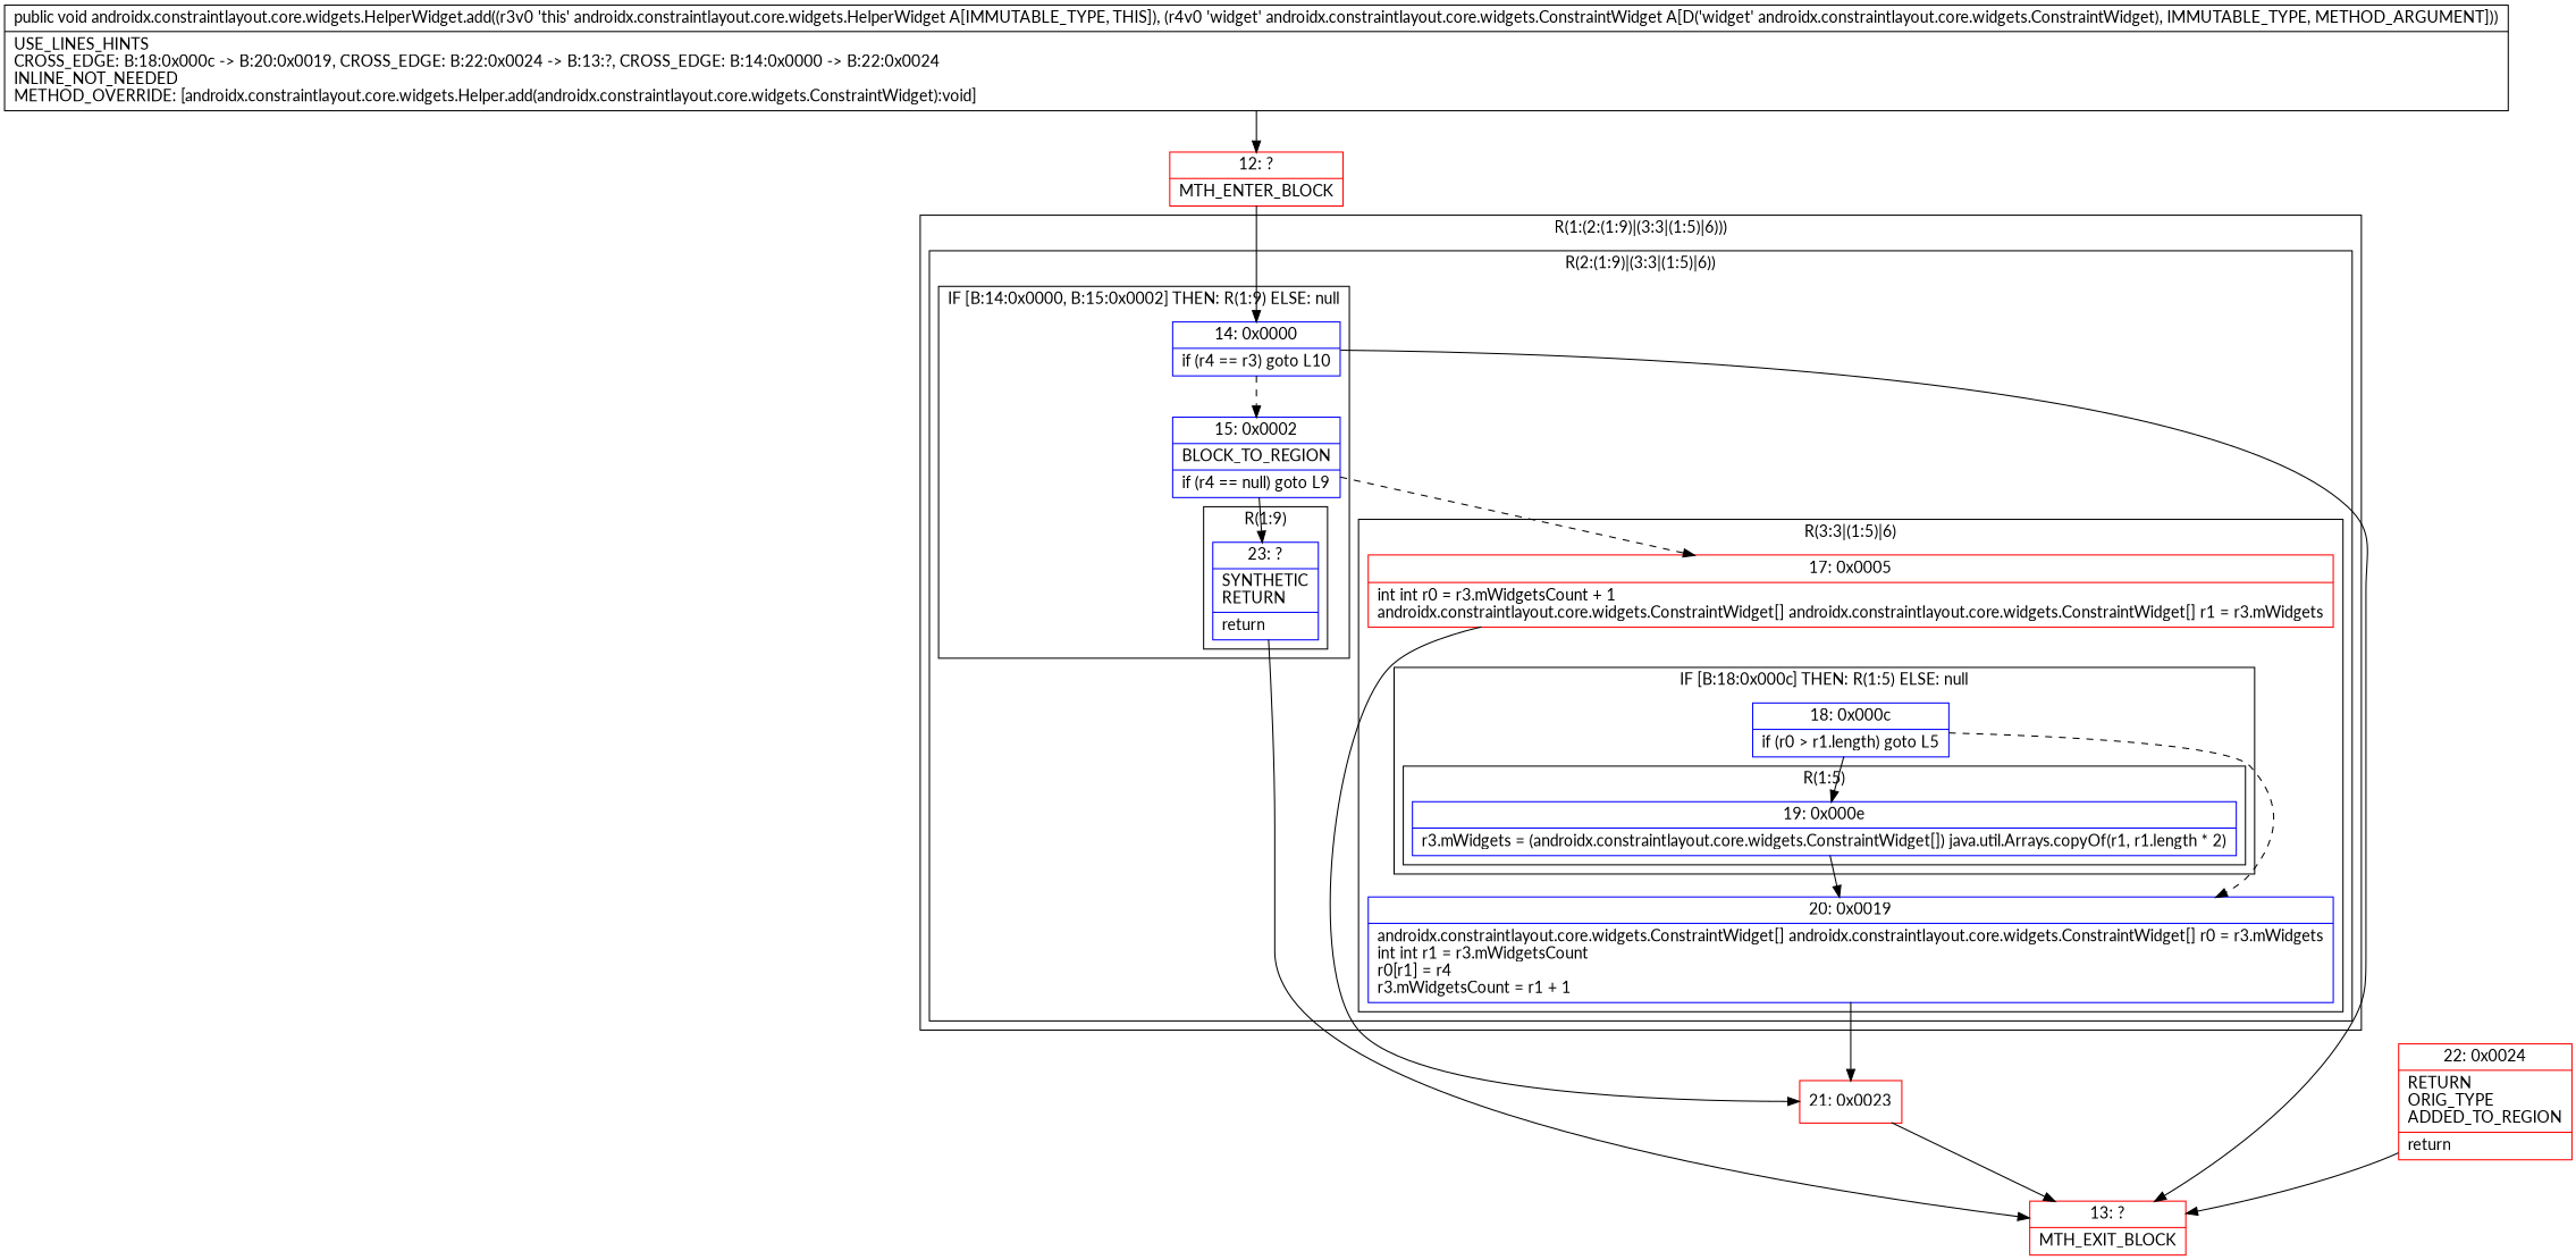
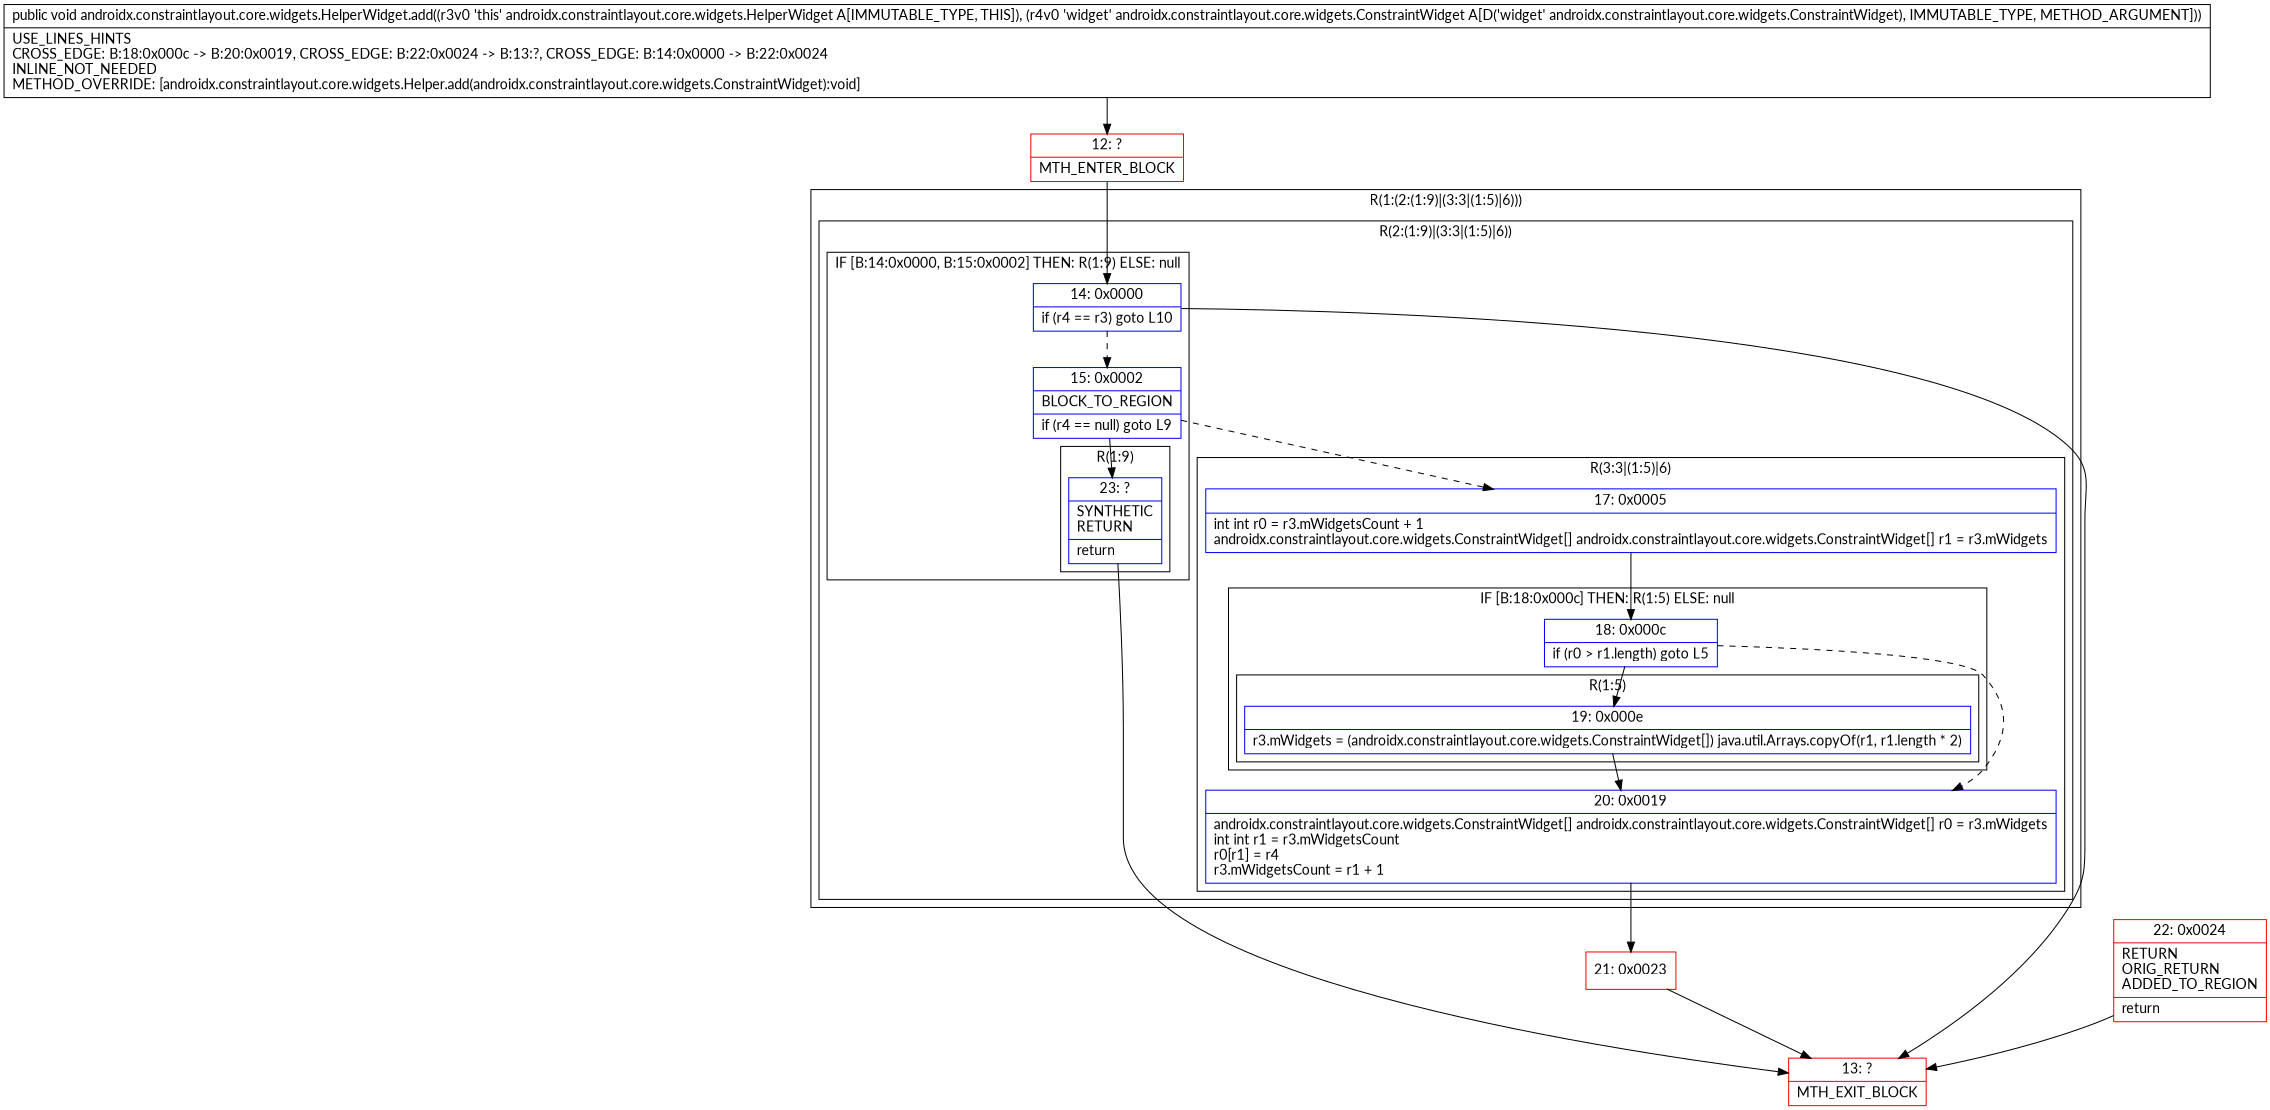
  digraph {
    fontname=Lato
    node [color=blue fontname=Lato shape=record]
    edge [fontname=Lato]
    n1 [label="{23\:\ ?|SYNTHETIC\lRETURN\l|return\l}"]
    n2 [label="{14\:\ 0x0000|if (r4 == r3) goto L10\l}"]
    n3 [label="{15\:\ 0x0002|BLOCK_TO_REGION\l|if (r4 == null) goto L9\l}"]
    n4 [label="{19\:\ 0x000e|r3.mWidgets = (androidx.constraintlayout.core.widgets.ConstraintWidget[]) java.util.Arrays.copyOf(r1, r1.length * 2)\l}"]
    n5 [label="{18\:\ 0x000c|if (r0 \> r1.length) goto L5\l}"]
-   n6 [color=red label="{17\:\ 0x0005|int int r0 = r3.mWidgetsCount + 1\landroidx.constraintlayout.core.widgets.ConstraintWidget[] androidx.constraintlayout.core.widgets.ConstraintWidget[] r1 = r3.mWidgets\l}"]
+   n6 [label="{17\:\ 0x0005|int int r0 = r3.mWidgetsCount + 1\landroidx.constraintlayout.core.widgets.ConstraintWidget[] androidx.constraintlayout.core.widgets.ConstraintWidget[] r1 = r3.mWidgets\l}"]
    n7 [label="{20\:\ 0x0019|androidx.constraintlayout.core.widgets.ConstraintWidget[] androidx.constraintlayout.core.widgets.ConstraintWidget[] r0 = r3.mWidgets\lint int r1 = r3.mWidgetsCount\lr0[r1] = r4\lr3.mWidgetsCount = r1 + 1\l}"]
    n8 [color=red label="{13\:\ ?|MTH_EXIT_BLOCK\l}"]
    n9 [color=red label="{21\:\ 0x0023}"]
-   n10 [color=red label="{22\:\ 0x0024|RETURN\lORIG_TYPE\lADDED_TO_REGION\l|return\l}"]
+   n10 [color=red label="{22\:\ 0x0024|RETURN\lORIG_RETURN\lADDED_TO_REGION\l|return\l}"]
    n11 [color=red label="{12\:\ ?|MTH_ENTER_BLOCK\l}"]
    n12 [label="{public void androidx.constraintlayout.core.widgets.HelperWidget.add((r3v0 'this' androidx.constraintlayout.core.widgets.HelperWidget A[IMMUTABLE_TYPE, THIS]), (r4v0 'widget' androidx.constraintlayout.core.widgets.ConstraintWidget A[D('widget' androidx.constraintlayout.core.widgets.ConstraintWidget), IMMUTABLE_TYPE, METHOD_ARGUMENT]))  | USE_LINES_HINTS\lCROSS_EDGE: B:18:0x000c \-\> B:20:0x0019, CROSS_EDGE: B:22:0x0024 \-\> B:13:?, CROSS_EDGE: B:14:0x0000 \-\> B:22:0x0024\lINLINE_NOT_NEEDED\lMETHOD_OVERRIDE: [androidx.constraintlayout.core.widgets.Helper.add(androidx.constraintlayout.core.widgets.ConstraintWidget):void]\l}" color=""]
    subgraph cluster_1 {
      label="R(1:(2:(1:9)|(3:3|(1:5)|6)))"
      subgraph cluster_2 {
        label="R(2:(1:9)|(3:3|(1:5)|6))"
        subgraph cluster_3 {
          label="IF [B:14:0x0000, B:15:0x0002] THEN: R(1:9) ELSE: null"
          n2
          n3
          subgraph cluster_4 {
            label="R(1:9)"
            n1
          }
        }
        subgraph cluster_5 {
          label="R(3:3|(1:5)|6)"
          n6
          n7
          subgraph cluster_6 {
            label="IF [B:18:0x000c] THEN: R(1:5) ELSE: null"
            n5
            subgraph cluster_7 {
              label="R(1:5)"
              n4
            }
          }
        }
      }
    }
    n1 -> n8
    n2 -> n3 [style=dashed]
    n2 -> n8
    n3 -> n1
    n3 -> n6 [style=dashed]
    n4 -> n7
    n5 -> n4
    n5 -> n7 [style=dashed]
-   n6 -> n9
+   n6 -> n5
    n7 -> n9
    n9 -> n8
    n10 -> n8
    n11 -> n2
    n12 -> n11
  }
